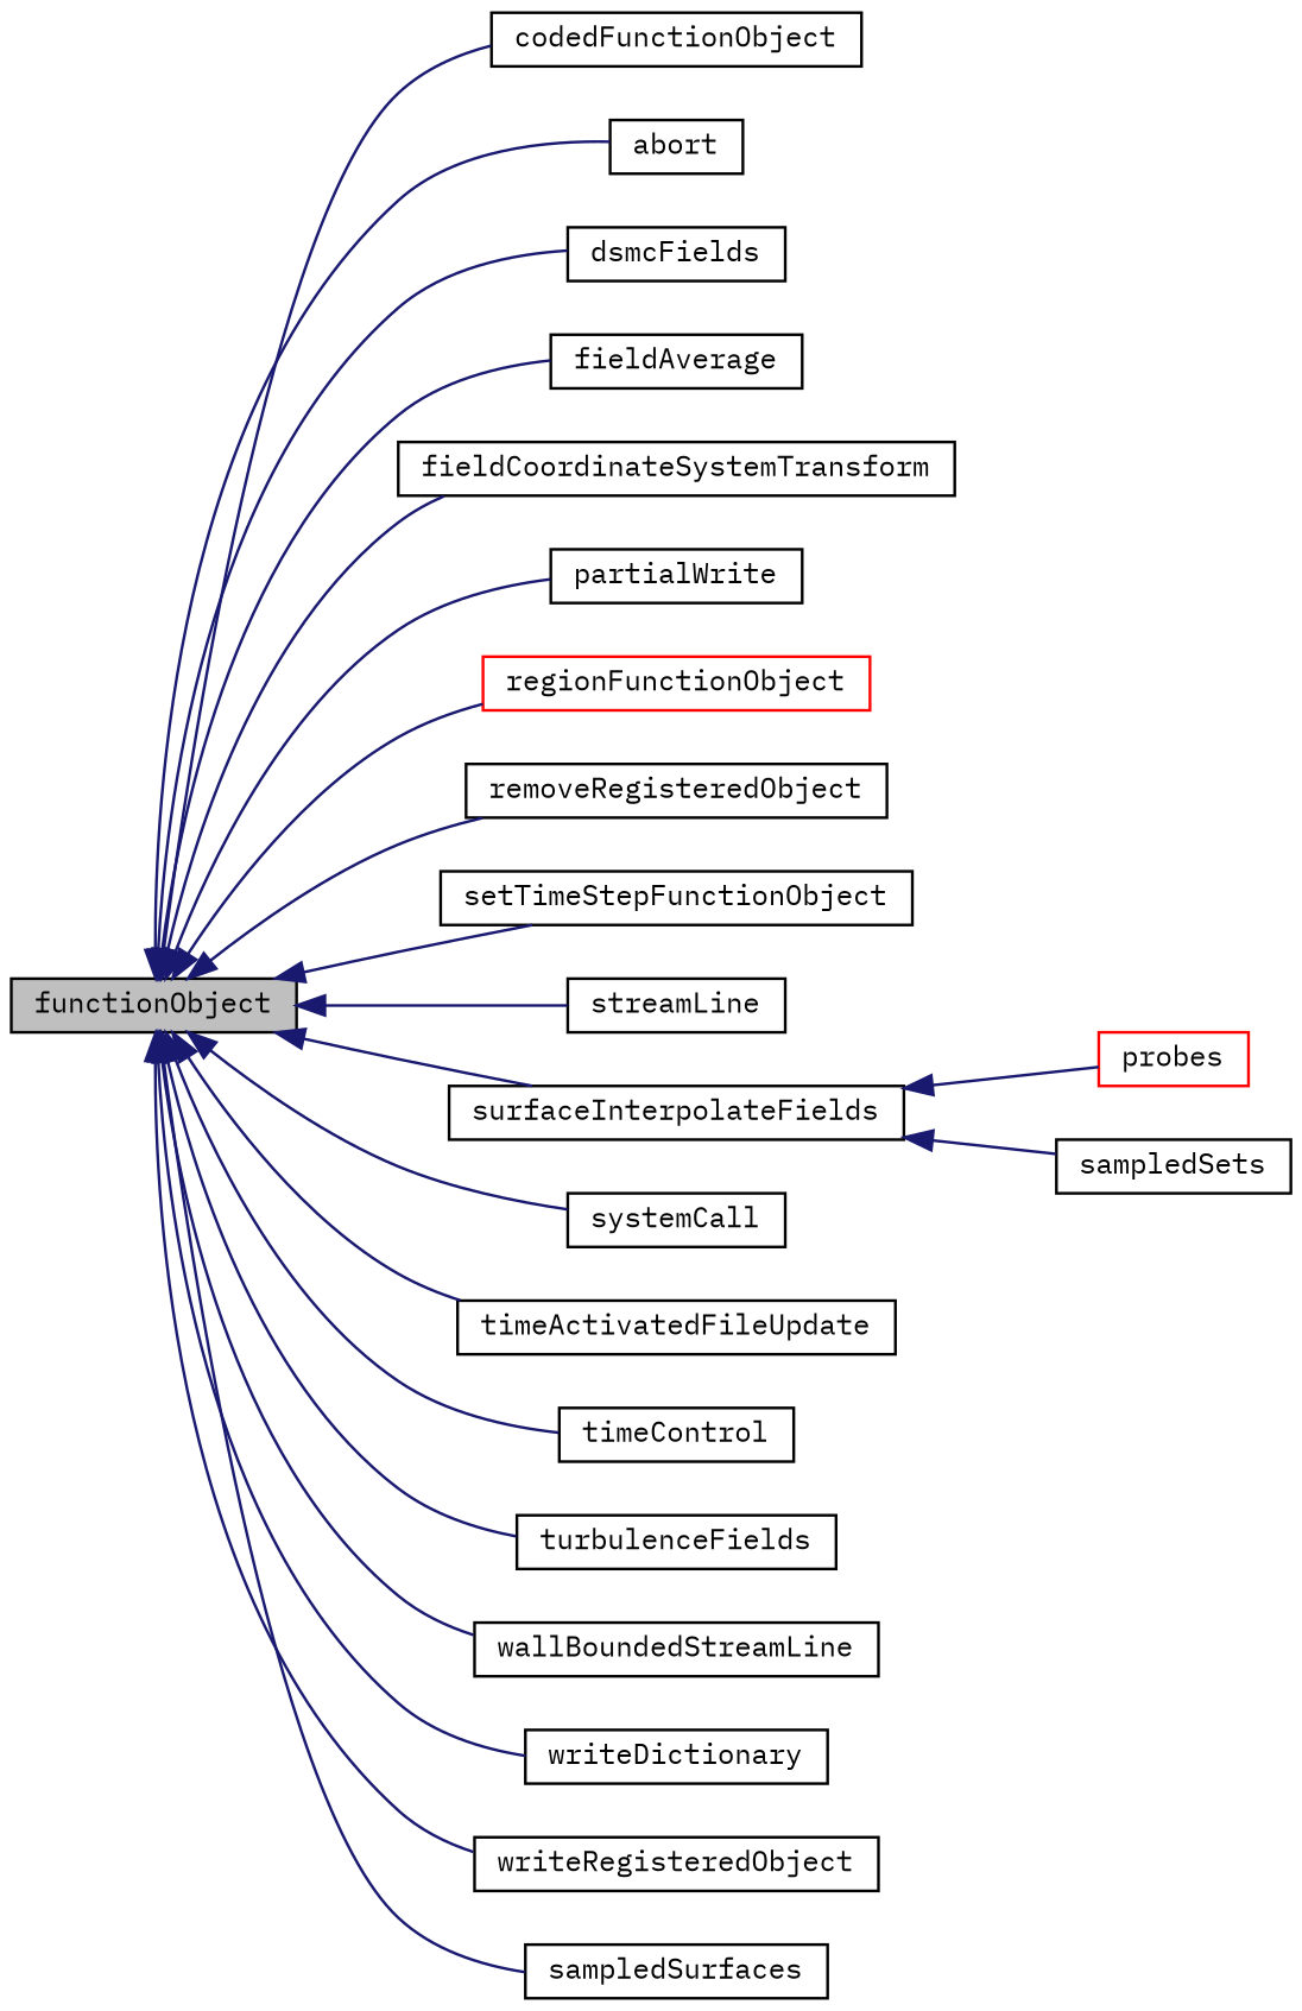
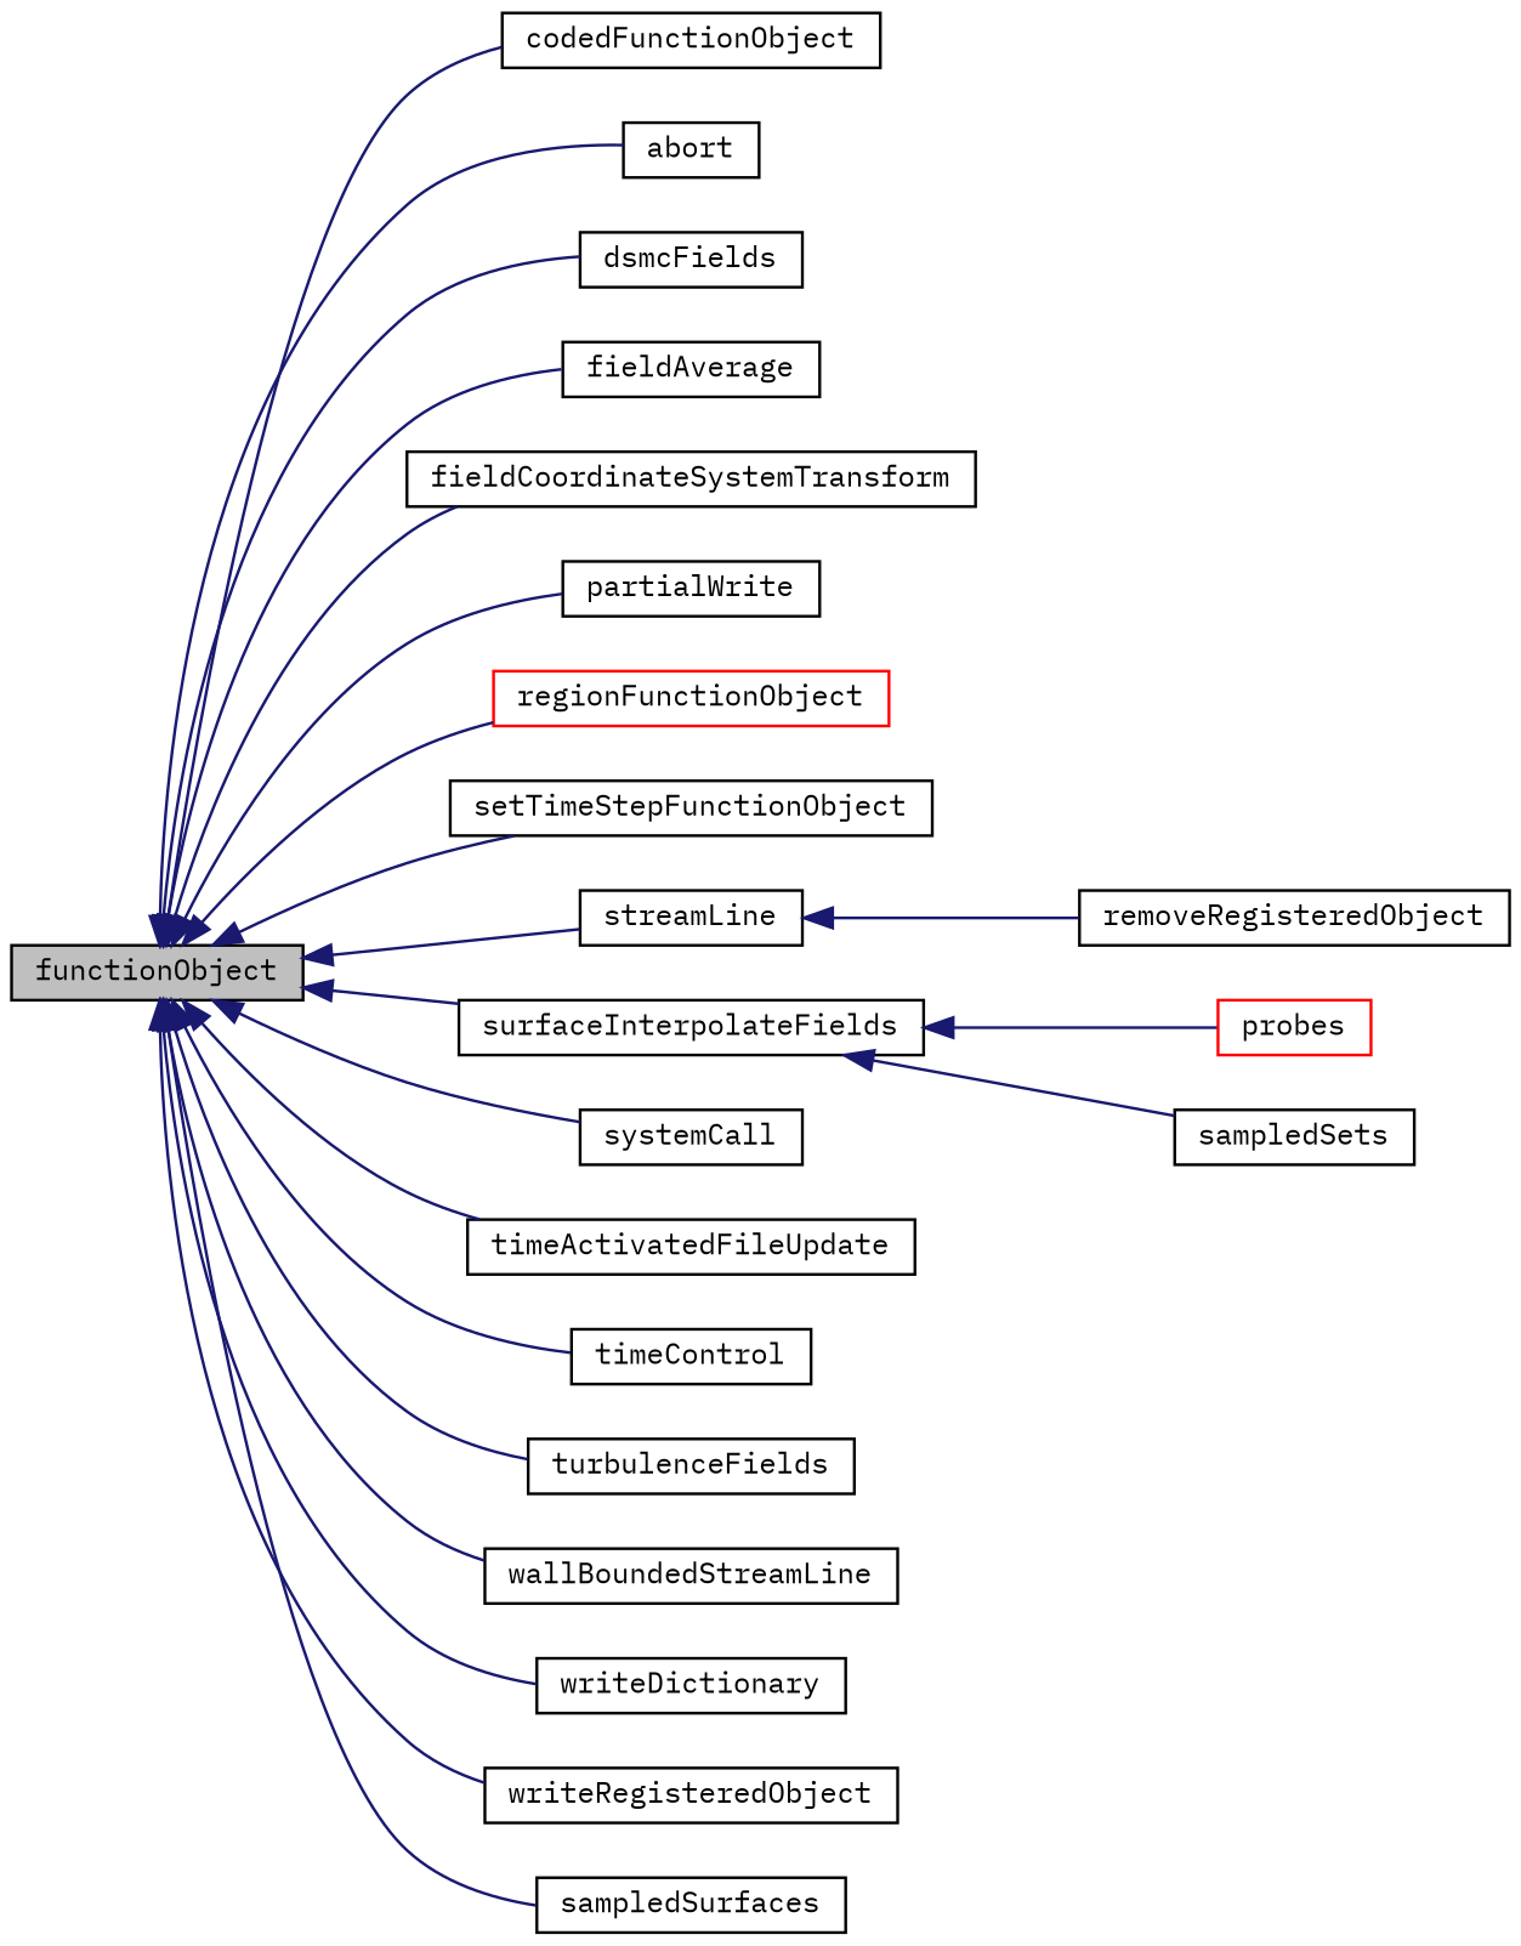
  digraph {
    fontname="IBM Plex Mono"
    rankdir=LR
    node [color=black fontname="IBM Plex Mono" fontsize=10 shape=record]
    edge [color=midnightblue dir=back fontname="IBM Plex Mono" fontsize=10 labelfontname=Helvetica labelfontsize=10 style=solid]
    n1 [fillcolor=grey75 fontcolor=black height=0.2 label=functionObject style=filled width=0.4]
    n2 [height=0.2 label=codedFunctionObject width=0.4]
    n3 [height=0.2 label=abort width=0.4]
    n4 [height=0.2 label=dsmcFields width=0.4]
    n5 [height=0.2 label=fieldAverage width=0.4]
    n6 [height=0.2 label=fieldCoordinateSystemTransform width=0.4]
    n7 [height=0.2 label=partialWrite width=0.4]
    n8 [color=red height=0.2 label=regionFunctionObject width=0.4]
    n9 [height=0.2 label=removeRegisteredObject width=0.4]
    n10 [height=0.2 label=setTimeStepFunctionObject width=0.4]
    n11 [height=0.2 label=streamLine width=0.4]
    n12 [height=0.2 label=surfaceInterpolateFields width=0.4]
    n13 [height=0.2 label=systemCall width=0.4]
    n14 [height=0.2 label=timeActivatedFileUpdate width=0.4]
    n15 [height=0.2 label=timeControl width=0.4]
    n16 [height=0.2 label=turbulenceFields width=0.4]
    n17 [height=0.2 label=wallBoundedStreamLine width=0.4]
    n18 [height=0.2 label=writeDictionary width=0.4]
    n19 [height=0.2 label=writeRegisteredObject width=0.4]
    n20 [height=0.2 label=sampledSurfaces width=0.4]
    n21 [color=red height=0.2 label=probes width=0.4]
    n22 [height=0.2 label=sampledSets width=0.4]
    n1 -> n2
    n1 -> n3
    n1 -> n4
    n1 -> n5
    n1 -> n6
    n1 -> n7
    n1 -> n8
-   n1 -> n9
+   n11 -> n9
    n1 -> n10
    n1 -> n11
    n1 -> n12
    n1 -> n13
    n1 -> n14
    n1 -> n15
    n1 -> n16
    n1 -> n17
    n1 -> n18
    n1 -> n19
    n1 -> n20
    n12 -> n21
    n12 -> n22
  }
